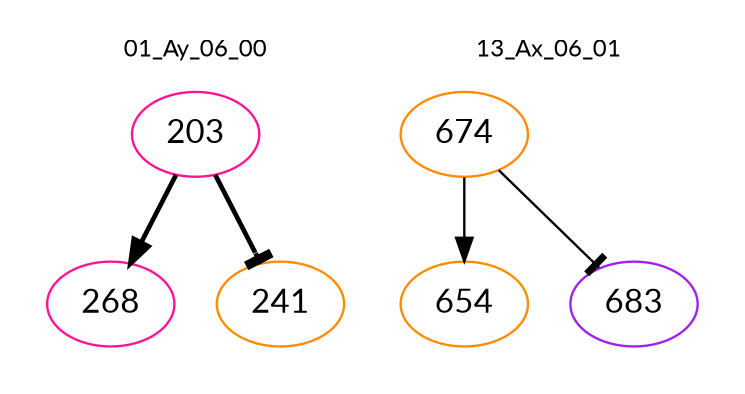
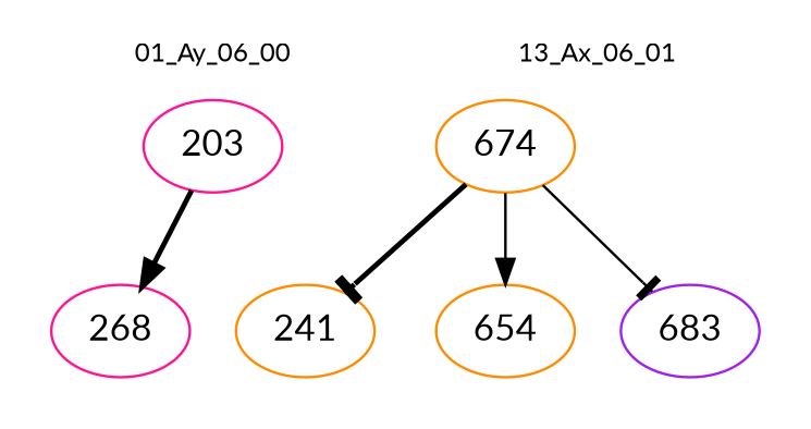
  digraph {
    fontname=Lato
    node [color=darkorange fontname=Lato]
    edge [arrowhead=normal color=black fontname=Lato style=bold]
    n1 [color=deeppink label=203]
    n2 [color=deeppink label=268]
    n3 [label=241]
    n4 [label=674]
    n5 [label=654]
    n6 [color=purple label=683]
    subgraph cluster_1 {
      color=white
      fontsize=10
      label="01_Ay_06_00"
      n1
      n2
      n3
    }
    subgraph cluster_2 {
      color=white
      fontsize=10
      label="13_Ax_06_01"
      n4
      n5
      n6
    }
    n1 -> n2
-   n1 -> n3 [arrowhead=tee]
+   n4 -> n3 [arrowhead=tee]
    n4 -> n5 [style=solid]
    n4 -> n6 [arrowhead=tee style=solid]
  }
